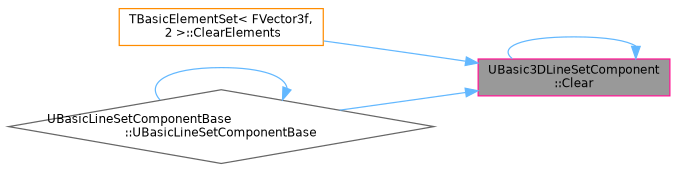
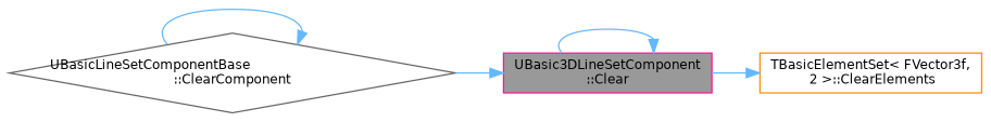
  digraph {
    rankdir=LR
    node [fillcolor=white fontname=Helvetica fontsize=10 shape=box style=filled]
    edge [color=steelblue1 fontname=Helvetica fontsize=10 labelfontname=Helvetica labelfontsize=10 style=solid]
    n1 [color=deeppink fillcolor=grey60 fontcolor=black height=0.2 label="UBasic3DLineSetComponent\l::Clear" width=0.4]
    n2 [color=darkorange height=0.2 label="TBasicElementSet\< FVector3f,\l 2 \>::ClearElements" width=0.4]
-   n3 [color=gray40 height=0.2 label="UBasicLineSetComponentBase\l::UBasicLineSetComponentBase" shape=diamond width=0.4]
+   n3 [color=gray40 height=0.2 label="UBasicLineSetComponentBase\l::ClearComponent" shape=diamond width=0.4]
    n1 -> n1
-   n2 -> n1
+   n1 -> n2
    n3 -> n1
    n3 -> n3
  }
